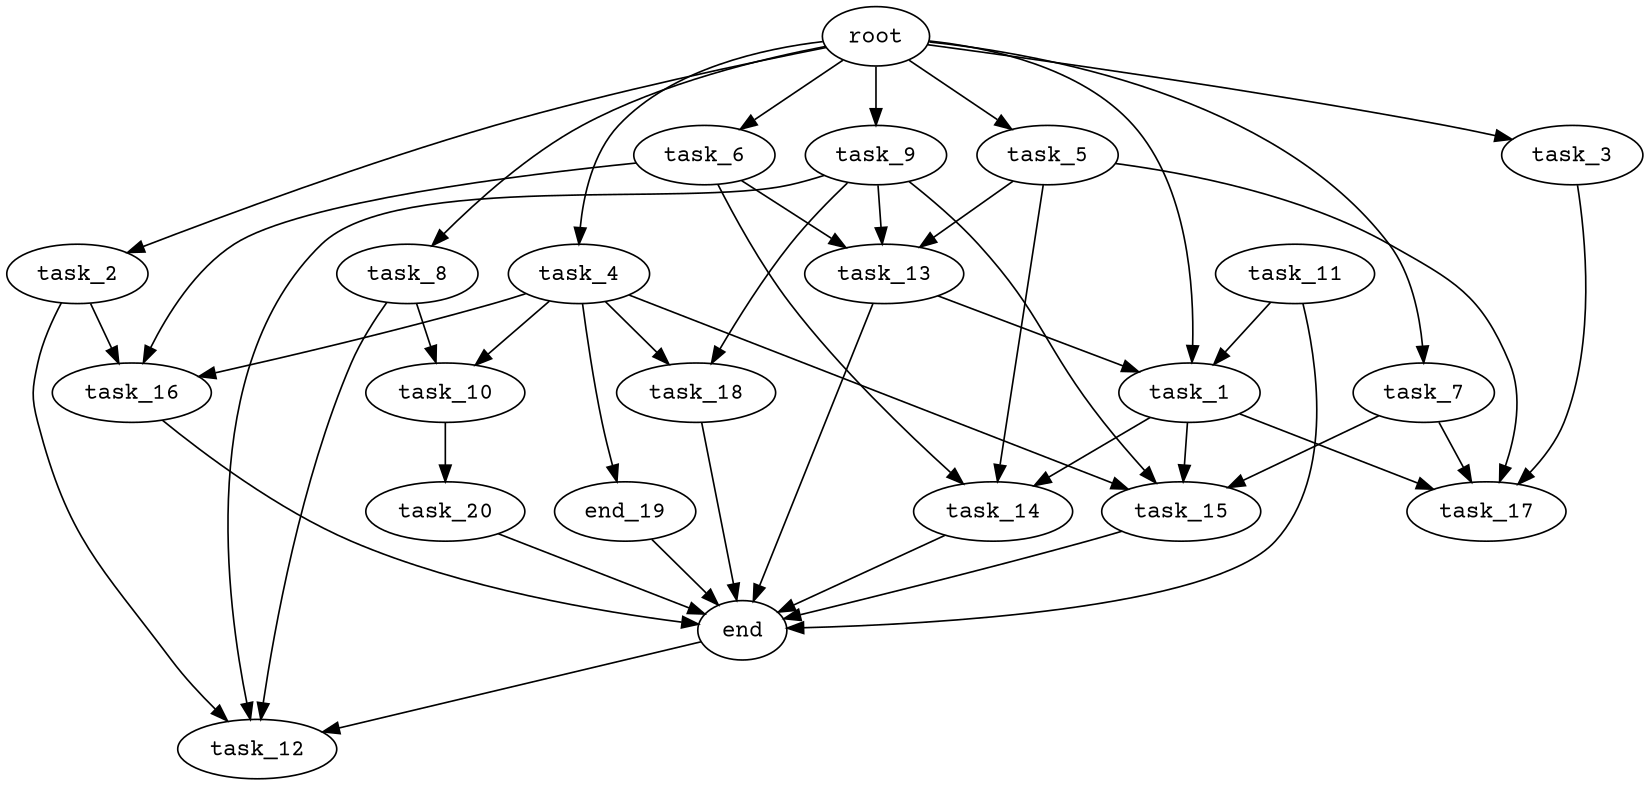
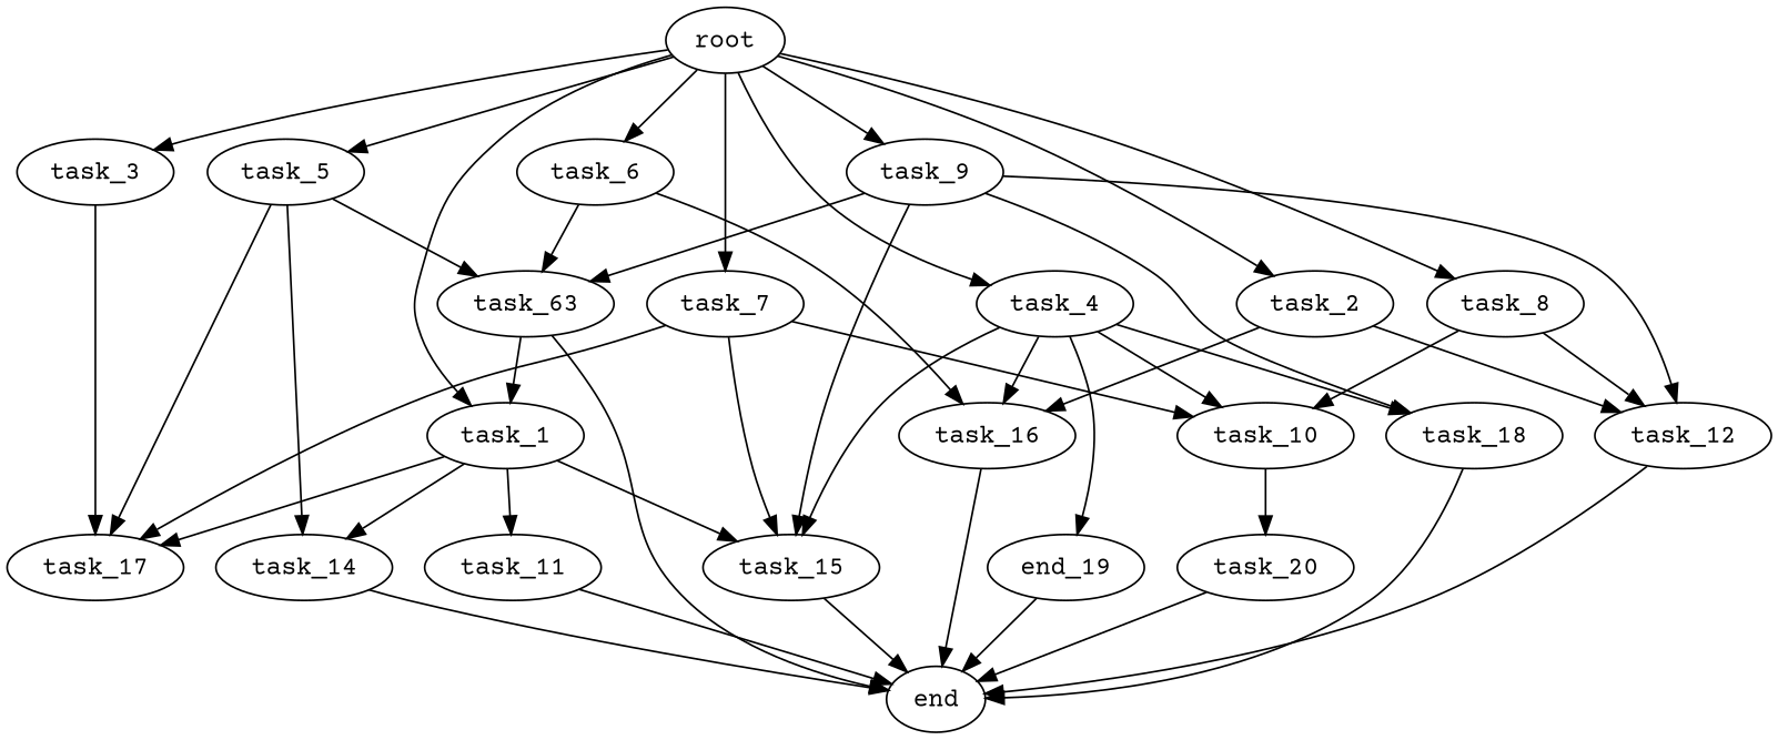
  digraph {
    fontname="Courier Prime"
    node [fontname="Courier Prime"]
    edge [fontname="Courier Prime"]
    root
    task_1
    task_2
    task_3
    task_4
    task_5
    task_6
    task_7
    task_8
    task_9
    task_11
    task_14
    task_15
    task_17
    task_12
    task_16
    task_10
    task_18
    n19 [label=end_19]
-   task_13
+   task_13 [label=task_63]
    end
    task_20
    root -> task_1
    root -> task_2
    root -> task_3
    root -> task_4
    root -> task_5
    root -> task_6
    root -> task_7
    root -> task_8
    root -> task_9
-   task_11 -> task_1
+   task_1 -> task_11
    task_1 -> task_14
    task_1 -> task_15
    task_1 -> task_17
    task_2 -> task_12
    task_2 -> task_16
    task_3 -> task_17
    task_4 -> task_15
    task_4 -> task_16
    task_4 -> task_10
    task_4 -> task_18
    task_4 -> n19
    task_5 -> task_14
    task_5 -> task_17
    task_5 -> task_13
-   task_6 -> task_14
    task_6 -> task_16
    task_6 -> task_13
    task_7 -> task_15
    task_7 -> task_17
+   task_7 -> task_10
    task_8 -> task_12
    task_8 -> task_10
    task_9 -> task_15
    task_9 -> task_12
    task_9 -> task_18
    task_9 -> task_13
    task_11 -> end
    task_14 -> end
    task_15 -> end
-   end -> task_12
+   task_12 -> end
    task_16 -> end
    task_10 -> task_20
    task_18 -> end
    n19 -> end
    task_13 -> task_1
    task_13 -> end
    task_20 -> end
  }
